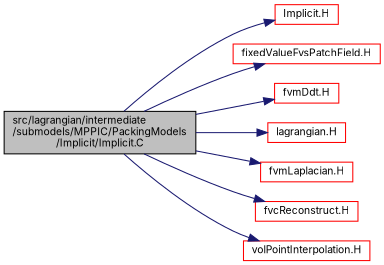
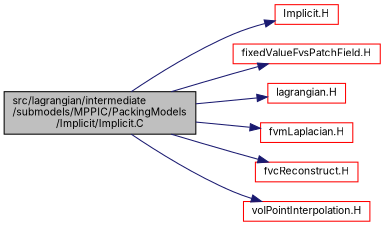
  digraph {
    fontname=Inter
    rankdir=LR
    node [color=red fontname=Inter fontsize=10 shape=record]
    edge [color=midnightblue fontname=Inter fontsize=10 labelfontname=FreeSans labelfontsize=10 style=solid]
    n1 [color=black fillcolor=grey75 fontcolor=black height=0.2 label="src/lagrangian/intermediate\l/submodels/MPPIC/PackingModels\l/Implicit/Implicit.C" style=filled width=0.4]
    n2 [height=0.2 label="Implicit.H" width=0.4]
    n3 [height=0.2 label="fixedValueFvsPatchField.H" width=0.4]
-   n4 [height=0.2 label="fvmDdt.H" width=0.4]
    n5 [height=0.2 label="lagrangian.H" width=0.4]
    n6 [height=0.2 label="fvmLaplacian.H" width=0.4]
    n7 [height=0.2 label="fvcReconstruct.H" width=0.4]
    n8 [height=0.2 label="volPointInterpolation.H" width=0.4]
    n1 -> n2
    n1 -> n3
-   n1 -> n4
    n1 -> n5
    n1 -> n6
    n1 -> n7
    n1 -> n8
  }
